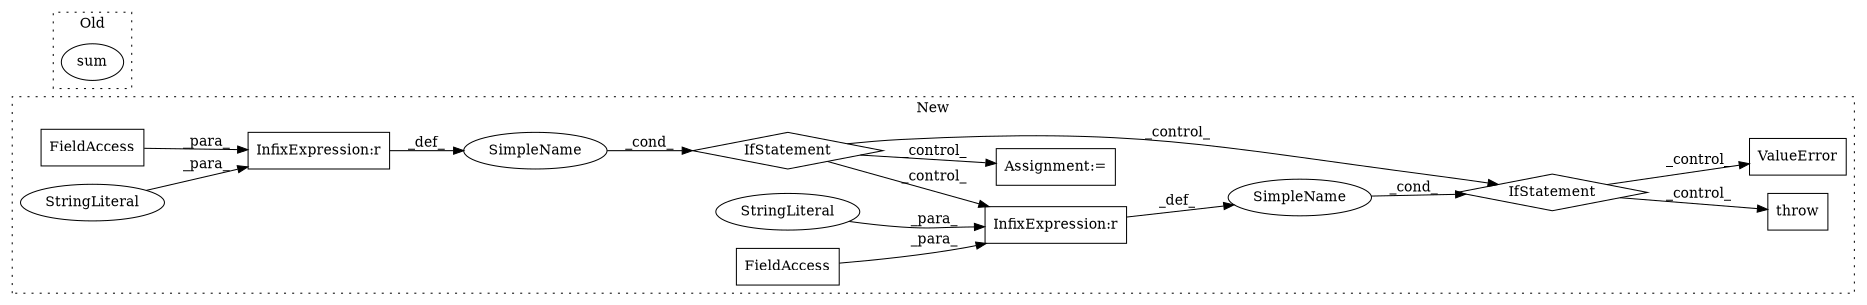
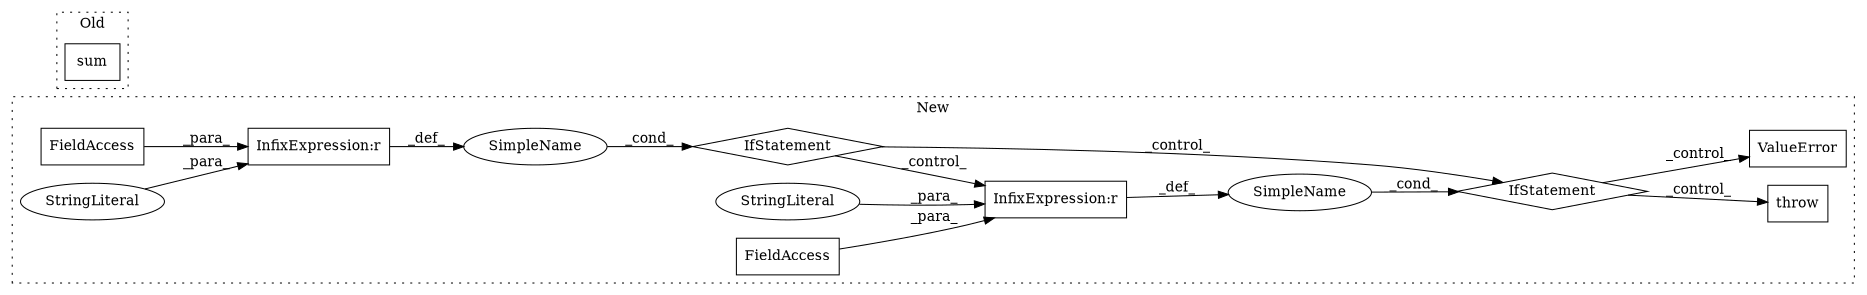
  digraph {
    rankdir=LR
    node [a=25 shape=box]
    n1 [a=53 l=6 label=throw s=11984]
    n2 [l="4,2" label=IfStatement s="11809,11842" shape=diamond]
    n3 [a=42 label=SimpleName shape=ellipse]
    n4 [a=32 l="11,1" label=ValueError s="11990,12050"]
    n5 [a=27 l=4 label="InfixExpression:r" s=11826]
    n6 [a=22 l=13 label=FieldAccess s=11813]
    n7 [l="4,2" label=IfStatement s="11882,11918" shape=diamond]
    n8 [a=42 label=SimpleName shape=ellipse]
    n9 [a=45 l=12 label=StringLiteral s=11830 shape=ellipse]
    n10 [a=27 l=4 label="InfixExpression:r" s=11899]
    n11 [a=45 l=15 label=StringLiteral s=11903 shape=ellipse]
    n12 [a=22 l=13 label=FieldAccess s=11886]
-   n13 [a=7 l=1 label="Assignment:=" s=11858]
-   n14 [a=32 l=5 label=sum s=11817 shape=ellipse]
+   n14 [a=32 l=5 label=sum s=11817]
    subgraph cluster_1 {
      label=New
      style=dotted
      n1
      n2
      n3
      n4
      n5
      n6
      n7
      n8
      n9
      n10
      n11
      n12
-     n13
    }
    subgraph cluster_2 {
      label=Old
      style=dotted
      n14
    }
    n2 -> n7 [label=_control_]
    n2 -> n10 [label=_control_]
-   n2 -> n13 [label=_control_]
    n3 -> n2 [label=_cond_]
    n5 -> n3 [label=_def_]
    n6 -> n5 [label=_para_]
    n7 -> n1 [label=_control_]
    n7 -> n4 [label=_control_]
    n8 -> n7 [label=_cond_]
    n9 -> n5 [label=_para_]
    n10 -> n8 [label=_def_]
    n11 -> n10 [label=_para_]
    n12 -> n10 [label=_para_]
  }
